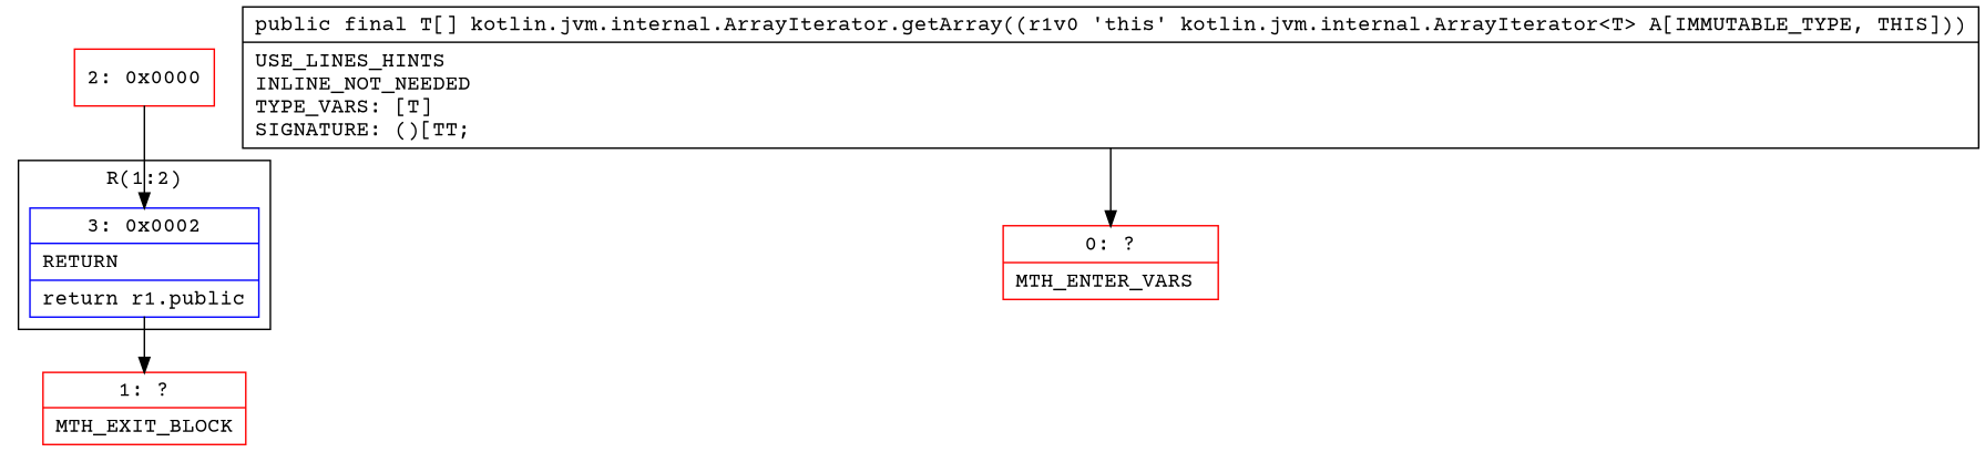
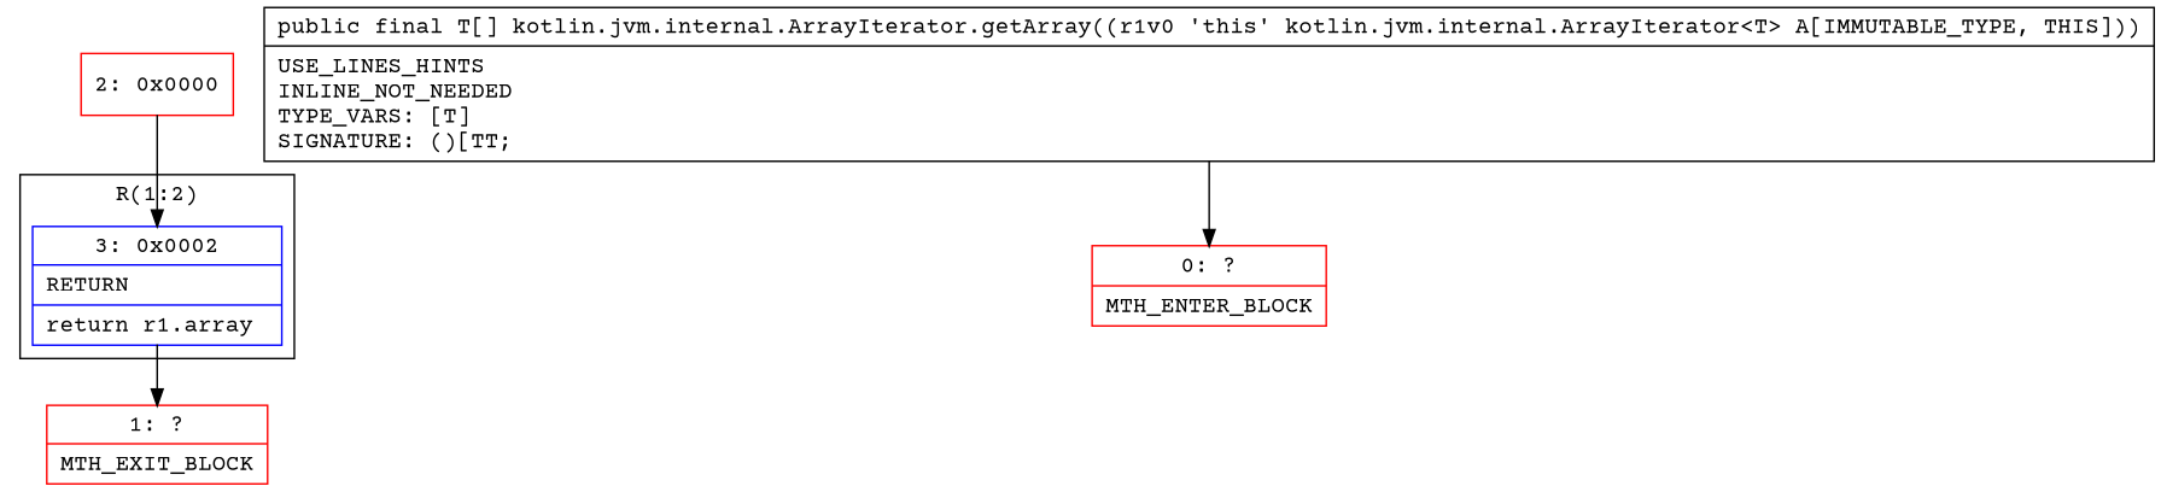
  digraph {
    fontname="Courier Prime"
    node [color=red fontname="Courier Prime" shape=record]
    edge [fontname="Courier Prime"]
-   n1 [color=blue label="{3\:\ 0x0002|RETURN\l|return r1.public\l}"]
+   n1 [color=blue label="{3\:\ 0x0002|RETURN\l|return r1.array\l}"]
    n2 [label="{1\:\ ?|MTH_EXIT_BLOCK\l}"]
-   n3 [label="{0\:\ ?|MTH_ENTER_VARS\l}"]
+   n3 [label="{0\:\ ?|MTH_ENTER_BLOCK\l}"]
    n4 [label="{2\:\ 0x0000}"]
    n5 [label="{public final T[] kotlin.jvm.internal.ArrayIterator.getArray((r1v0 'this' kotlin.jvm.internal.ArrayIterator\<T\> A[IMMUTABLE_TYPE, THIS]))  | USE_LINES_HINTS\lINLINE_NOT_NEEDED\lTYPE_VARS: [T]\lSIGNATURE: ()[TT;\l}" color=""]
    subgraph cluster_1 {
      label="R(1:2)"
      n1
    }
    n1 -> n2
    n4 -> n1
    n5 -> n3
  }
